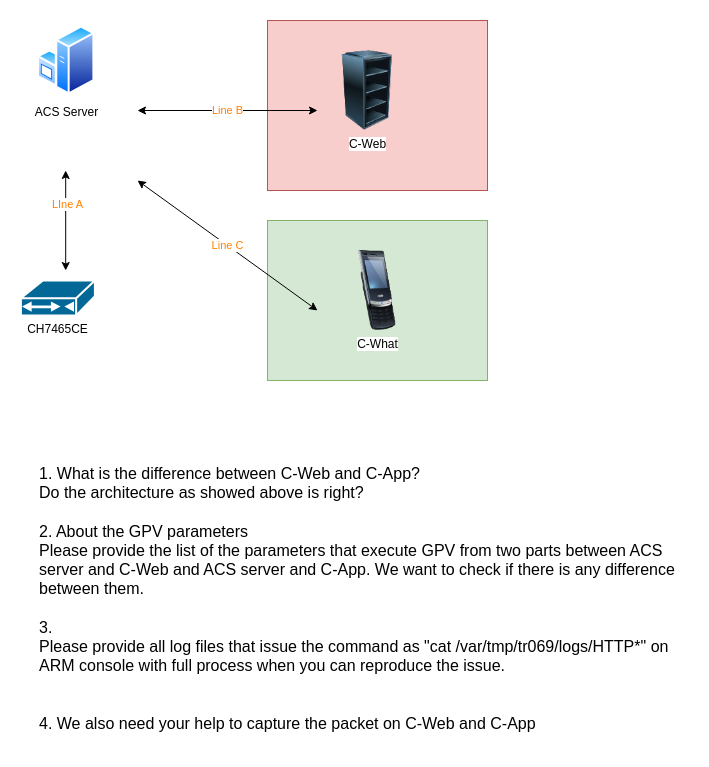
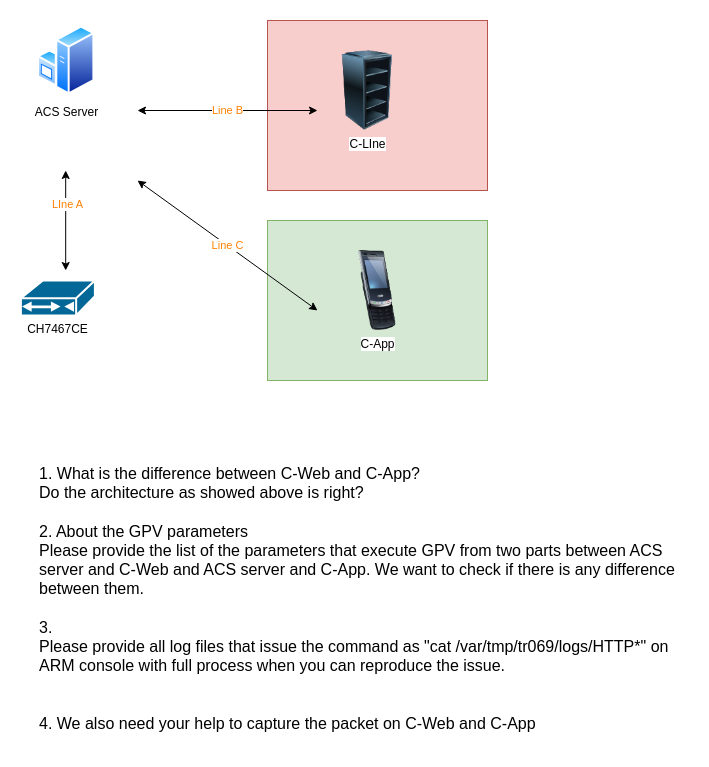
  <mxCell id="0" />
  <mxCell id="1" parent="0" />
  <mxCell id="2" value="" style="rounded=0;whiteSpace=wrap;html=1;fillColor=#d5e8d4;strokeColor=#82b366;" vertex="1" parent="1"><mxGeometry x="267" y="220" width="220" height="160" as="geometry" /></mxCell>
  <mxCell id="3" value="" style="rounded=0;whiteSpace=wrap;html=1;fillColor=#f8cecc;strokeColor=#b85450;" vertex="1" parent="1"><mxGeometry x="267" y="20" width="220" height="170" as="geometry" /></mxCell>
- <mxCell id="4" value="CH7465CE" style="shape=mxgraph.cisco.modems_and_phones.cable_modem;html=1;dashed=0;fillColor=#036897;strokeColor=#ffffff;strokeWidth=2;verticalLabelPosition=bottom;verticalAlign=top" vertex="1" parent="1"><mxGeometry x="20.4" y="280" width="74" height="35" as="geometry" /></mxCell>
+ <mxCell id="4" value="CH7467CE" style="shape=mxgraph.cisco.modems_and_phones.cable_modem;html=1;dashed=0;fillColor=#036897;strokeColor=#ffffff;strokeWidth=2;verticalLabelPosition=bottom;verticalAlign=top" vertex="1" parent="1"><mxGeometry x="20.4" y="280" width="74" height="35" as="geometry" /></mxCell>
  <mxCell id="5" value="ACS Server" style="aspect=fixed;perimeter=ellipsePerimeter;html=1;align=center;shadow=0;dashed=0;spacingTop=3;image;image=img/lib/active_directory/windows_server.svg;" vertex="1" parent="1"><mxGeometry x="37" y="25" width="57.4" height="70" as="geometry" /></mxCell>
- <mxCell id="6" value="C-Web" style="image;html=1;image=img/lib/clip_art/computers/Server_Rack_Empty_128x128.png" vertex="1" parent="1"><mxGeometry x="327" y="50" width="80" height="80" as="geometry" /></mxCell>
- <mxCell id="7" value="C-What" style="image;html=1;image=img/lib/clip_art/telecommunication/Cellphone_128x128.png" vertex="1" parent="1"><mxGeometry x="337" y="250" width="80" height="80" as="geometry" /></mxCell>
+ <mxCell id="6" value="C-LIne" style="image;html=1;image=img/lib/clip_art/computers/Server_Rack_Empty_128x128.png" vertex="1" parent="1"><mxGeometry x="327" y="50" width="80" height="80" as="geometry" /></mxCell>
+ <mxCell id="7" value="C-App" style="image;html=1;image=img/lib/clip_art/telecommunication/Cellphone_128x128.png" vertex="1" parent="1"><mxGeometry x="337" y="250" width="80" height="80" as="geometry" /></mxCell>
  <mxCell id="8" value="Line B" style="endArrow=classic;startArrow=classic;html=1;fontColor=#FF8000;" edge="1" parent="1"><mxGeometry width="50" height="50" relative="1" as="geometry"><mxPoint x="137" y="110" as="sourcePoint" /><mxPoint x="317" y="110" as="targetPoint" /></mxGeometry></mxCell>
  <mxCell id="9" value="Line C" style="endArrow=classic;startArrow=classic;html=1;fontColor=#FF8000;" edge="1" parent="1"><mxGeometry width="50" height="50" relative="1" as="geometry"><mxPoint x="137" y="180" as="sourcePoint" /><mxPoint x="317" y="310" as="targetPoint" /></mxGeometry></mxCell>
  <mxCell id="10" value="1. What is the difference between C-Web and C-App?&amp;nbsp;&lt;br style=&quot;font-size: 16px&quot;&gt;Do the architecture as showed above is right?&lt;br style=&quot;font-size: 16px&quot;&gt;&lt;br style=&quot;font-size: 16px&quot;&gt;2. About the GPV parameters&lt;br&gt;Please provide the list of the parameters that execute GPV from two parts between ACS server and C-Web and ACS server and C-App. We want to check if there is any difference between them.&lt;br&gt;&lt;br style=&quot;font-size: 16px&quot;&gt;3. &lt;br&gt;Please provide all log files that issue the command as &quot;cat /var/tmp/tr069/logs/HTTP*&quot; on ARM console with full process when you can reproduce the issue.&lt;br&gt;&lt;br&gt;&lt;br&gt;4. We also need your help to capture the packet on C-Web and C-App" style="text;html=1;strokeColor=none;fillColor=none;align=left;verticalAlign=middle;whiteSpace=wrap;rounded=0;horizontal=1;fontSize=16;" vertex="1" parent="1"><mxGeometry x="37" y="450" width="650" height="295" as="geometry" /></mxCell>
  <mxCell id="11" value="" style="endArrow=classic;startArrow=classic;html=1;fontColor=#A9C4EB;" edge="1" parent="1"><mxGeometry width="50" height="50" relative="1" as="geometry"><mxPoint x="65.2" y="170" as="sourcePoint" /><mxPoint x="65.2" y="270" as="targetPoint" /></mxGeometry></mxCell>
  <mxCell id="12" value="LIne A" style="edgeLabel;html=1;align=center;verticalAlign=middle;resizable=0;points=[];fontColor=#FF8000;" vertex="1" connectable="0" parent="11"><mxGeometry x="-0.34" y="1" relative="1" as="geometry"><mxPoint as="offset" /></mxGeometry></mxCell>
